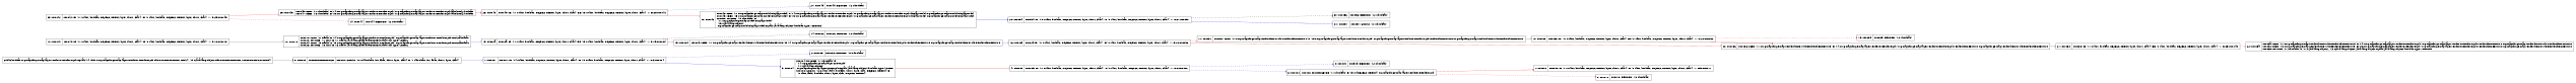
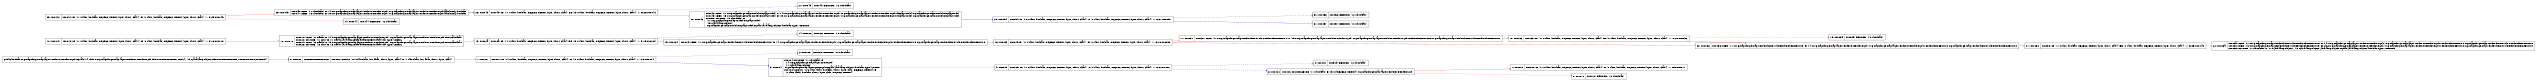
  digraph {
    rankdir=LR
    node [shape=record]
    edge [arrowhead=odot color=red]
    n1 [label="{0\:\ 0x0000|MTH_ENTER_BLOCK\l|0x0000: CONST  (r0 I:?[boolean, int, float, short, byte, char]) = (1 ?[boolean, int, float, short, byte, char]) \l}"]
    n2 [label="{1\:\ 0x0001|0x0001: IF  (r4 I:?[int, boolean, OBJECT, ARRAY, byte, short, char]) != (r5 I:?[int, boolean, OBJECT, ARRAY, byte, short, char])  \-\> B:3:0x0004 \l}"]
    n3 [label="{2\:\ 0x0003|0x0003: RETURN  (r0 I:boolean) \l}"]
    n4 [label="{3\:\ 0x0004|0x0004: INVOKE  (r1 I:boolean) = \l  (r4 I:org.mapsforge.map.layer.queue.Job)\l  (r1 I:java.lang.Object)\l org.mapsforge.map.layer.queue.Job.equals(java.lang.Object):boolean type: SUPER \l0x0008: CONST  (r2 I:?[int, float, boolean, short, byte, char, OBJECT, ARRAY]) = \l  (0 ?[int, float, boolean, short, byte, char, OBJECT, ARRAY])\l \l}"]
    n5 [label="{4\:\ 0x0009|0x0009: IF  (r1 I:?[int, boolean, OBJECT, ARRAY, byte, short, char]) != (0 ?[int, boolean, OBJECT, ARRAY, byte, short, char])  \-\> B:6:0x000c \l}"]
    n6 [label="{5\:\ 0x000b|0x090b: RETURN  (r2 I:boolean) \l}"]
    n7 [label="{6\:\ 0x000c|0x000c: INSTANCE_OF  (r1 I:boolean) = (r5 I:?[OBJECT, ARRAY]) org.mapsforge.map.layer.renderer.RendererJob \l}"]
    n8 [label="{7\:\ 0x000e|0x000e: IF  (r1 I:?[int, boolean, OBJECT, ARRAY, byte, short, char]) != (0 ?[int, boolean, OBJECT, ARRAY, byte, short, char])  \-\> B:9:0x0011 \l}"]
    n9 [label="{8\:\ 0x0010|0x0010: RETURN  (r2 I:boolean) \l}"]
    n10 [label="{10\:\ 0x001b|0x001b: IF  (r1 I:?[int, boolean, OBJECT, ARRAY, byte, short, char]) != (0 ?[int, boolean, OBJECT, ARRAY, byte, short, char])  \-\> B:12:0x001e \l}"]
    n11 [label="{12\:\ 0x001e|0x001e: IGET  (r1 I:float) = (r4 I:org.mapsforge.map.layer.renderer.RendererJob) org.mapsforge.map.layer.renderer.RendererJob.textScale float \l0x0020: INVOKE  (r1 I:int) = (r1 I:float) java.lang.Float.floatToIntBits(float):int type: STATIC \l0x0024: IGET  (r3 I:float) = (r5 I:org.mapsforge.map.layer.renderer.RendererJob) org.mapsforge.map.layer.renderer.RendererJob.textScale float \l0x0026: INVOKE  (r3 I:int) = (r3 I:float) java.lang.Float.floatToIntBits(float):int type: STATIC \l}"]
    n12 [label="{13\:\ 0x002a|0x002a: IF  (r1 I:?[int, boolean, OBJECT, ARRAY, byte, short, char]) == (r3 I:?[int, boolean, OBJECT, ARRAY, byte, short, char])  \-\> B:15:0x002d \l}"]
    n13 [label="{14\:\ 0x002c|0x002c: RETURN  (r2 I:boolean) \l}"]
    n14 [label="{15\:\ 0x002d|0x002d: IGET  (r1 I:org.mapsforge.map.rendertheme.rule.RenderThemeFuture) = (r4 I:org.mapsforge.map.layer.renderer.RendererJob) org.mapsforge.map.layer.renderer.RendererJob.renderThemeFuture org.mapsforge.map.rendertheme.rule.RenderThemeFuture \l}"]
    n15 [label="{16\:\ 0x002f|0x002f: IF  (r1 I:?[int, boolean, OBJECT, ARRAY, byte, short, char]) != (0 ?[int, boolean, OBJECT, ARRAY, byte, short, char])  \-\> B:20:0x0036 \l}"]
    n16 [label="{17\:\ 0x0031|0x0031: IGET  (r1 I:org.mapsforge.map.rendertheme.rule.RenderThemeFuture) = (r5 I:org.mapsforge.map.layer.renderer.RendererJob) org.mapsforge.map.layer.renderer.RendererJob.renderThemeFuture org.mapsforge.map.rendertheme.rule.RenderThemeFuture \l}"]
    n17 [label="{20\:\ 0x0036|0x0036: IGET  (r1 I:org.mapsforge.map.rendertheme.rule.RenderThemeFuture) = (r4 I:org.mapsforge.map.layer.renderer.RendererJob) org.mapsforge.map.layer.renderer.RendererJob.renderThemeFuture org.mapsforge.map.rendertheme.rule.RenderThemeFuture \l}"]
    n18 [label="{18\:\ 0x0033|0x0033: IF  (r1 I:?[int, boolean, OBJECT, ARRAY, byte, short, char]) == (0 ?[int, boolean, OBJECT, ARRAY, byte, short, char])  \-\> B:20:0x0036 \l}"]
    n19 [label="{21\:\ 0x0038|0x0038: IF  (r1 I:?[int, boolean, OBJECT, ARRAY, byte, short, char]) == (0 ?[int, boolean, OBJECT, ARRAY, byte, short, char])  \-\> B:25:0x0045 \l}"]
    n20 [label="{19\:\ 0x0035|0x0035: RETURN  (r2 I:boolean) \l}"]
    n21 [label="{22\:\ 0x003a|0x003a: IGET  (r1 I:org.mapsforge.map.rendertheme.rule.RenderThemeFuture) = (r4 I:org.mapsforge.map.layer.renderer.RendererJob) org.mapsforge.map.layer.renderer.RendererJob.renderThemeFuture org.mapsforge.map.rendertheme.rule.RenderThemeFuture \l0x003c: IGET  (r3 I:org.mapsforge.map.rendertheme.rule.RenderThemeFuture) = (r5 I:org.mapsforge.map.layer.renderer.RendererJob) org.mapsforge.map.layer.renderer.RendererJob.renderThemeFuture org.mapsforge.map.rendertheme.rule.RenderThemeFuture \l0x003e: INVOKE  (r1 I:boolean) = (r1 I:java.lang.Object), (r3 I:java.lang.Object) java.lang.Object.equals(java.lang.Object):boolean type: VIRTUAL \l}"]
    n22 [label="{25\:\ 0x0045|0x0045: IGET  (r1 I:boolean) = (r4 I:org.mapsforge.map.layer.renderer.RendererJob) org.mapsforge.map.layer.renderer.RendererJob.labelsOnly boolean \l0x0047: IGET  (r3 I:boolean) = (r5 I:org.mapsforge.map.layer.renderer.RendererJob) org.mapsforge.map.layer.renderer.RendererJob.labelsOnly boolean \l}"]
    n23 [label="{26\:\ 0x0049|0x0049: IF  (r1 I:?[int, boolean, OBJECT, ARRAY, byte, short, char]) == (r3 I:?[int, boolean, OBJECT, ARRAY, byte, short, char])  \-\> B:28:0x004c \l}"]
    n24 [label="{23\:\ 0x0042|0x0042: IF  (r1 I:?[int, boolean, OBJECT, ARRAY, byte, short, char]) != (0 ?[int, boolean, OBJECT, ARRAY, byte, short, char])  \-\> B:25:0x0045 \l}"]
    n25 [label="{24\:\ 0x0044|0x0044: RETURN  (r2 I:boolean) \l}"]
    n26 [label="{27\:\ 0x004b|0x004b: RETURN  (r2 I:boolean) \l}"]
    n27 [label="{28\:\ 0x004c|0x004c: IGET  (r1 I:org.mapsforge.map.model.DisplayModel) = (r4 I:org.mapsforge.map.layer.renderer.RendererJob) org.mapsforge.map.layer.renderer.RendererJob.displayModel org.mapsforge.map.model.DisplayModel \l0x004e: IGET  (r5 I:org.mapsforge.map.model.DisplayModel) = (r5 I:org.mapsforge.map.layer.renderer.RendererJob) org.mapsforge.map.layer.renderer.RendererJob.displayModel org.mapsforge.map.model.DisplayModel \l0x0050: INVOKE  (r5 I:boolean) = \l  (r1 I:org.mapsforge.map.model.DisplayModel)\l  (r5 I:java.lang.Object)\l org.mapsforge.map.model.DisplayModel.equals(java.lang.Object):boolean type: VIRTUAL \l}"]
    n28 [label="{29\:\ 0x0054|0x0054: IF  (r5 I:?[int, boolean, OBJECT, ARRAY, byte, short, char]) != (0 ?[int, boolean, OBJECT, ARRAY, byte, short, char])  \-\> B:31:0x0057 \l}"]
    n29 [label="{30\:\ 0x0056|0x0056: RETURN  (r2 I:boolean) \l}"]
-   n30 [label="{31\:\ 0x0057|0x0057: CONST  (r0 I:boolean) \l}"]
+   n30 [label="{31\:\ 0x0057|0x0057: RETURN  (r0 I:boolean) \l}"]
    n31 [label="{public boolean org.mapsforge.map.layer.renderer.RendererJob.equals((r4 'this' I:org.mapsforge.map.layer.renderer.RendererJob A[IMMUTABLE_TYPE, THIS]), (r5 I:java.lang.Object A[IMMUTABLE_TYPE, METHOD_ARGUMENT])) }"]
    n1 -> n2 [color=blue]
    n2 -> n3 [arrowhead=tee color=blue style=dashed]
    n2 -> n4 [arrowhead=tee color=blue]
-   n4 -> n5
+   n4 -> n5 [style=dashed]
    n5 -> n6 [arrowhead=tee color=blue style=dashed]
    n5 -> n7 [arrowhead=tee color=blue style=dashed]
    n7 -> n8 [arrowhead=tee]
    n7 -> n9 [arrowhead=tee style=dashed]
    n10 -> n11 [color=black]
    n11 -> n12 [color=blue]
    n12 -> n13 [color=black style=dashed]
    n12 -> n14
    n14 -> n15 [color=blue]
    n15 -> n16 [style=dashed]
    n15 -> n17
    n16 -> n18 [color=black]
    n17 -> n19 [color=black]
    n18 -> n17 [arrowhead=tee]
    n18 -> n20 [arrowhead=tee style=dashed]
    n19 -> n21 [style=dashed]
-   n22 -> n23 [arrowhead=tee]
+   n22 -> n23 [arrowhead=tee color=black]
    n23 -> n26 [color=blue style=dashed]
    n23 -> n27
    n24 -> n22
    n24 -> n25 [style=dashed]
    n27 -> n28 [arrowhead=tee color=blue]
    n28 -> n29 [arrowhead=tee color=black style=dashed]
    n28 -> n30 [color=blue]
    n31 -> n1 [arrowhead=tee color=black]
  }
